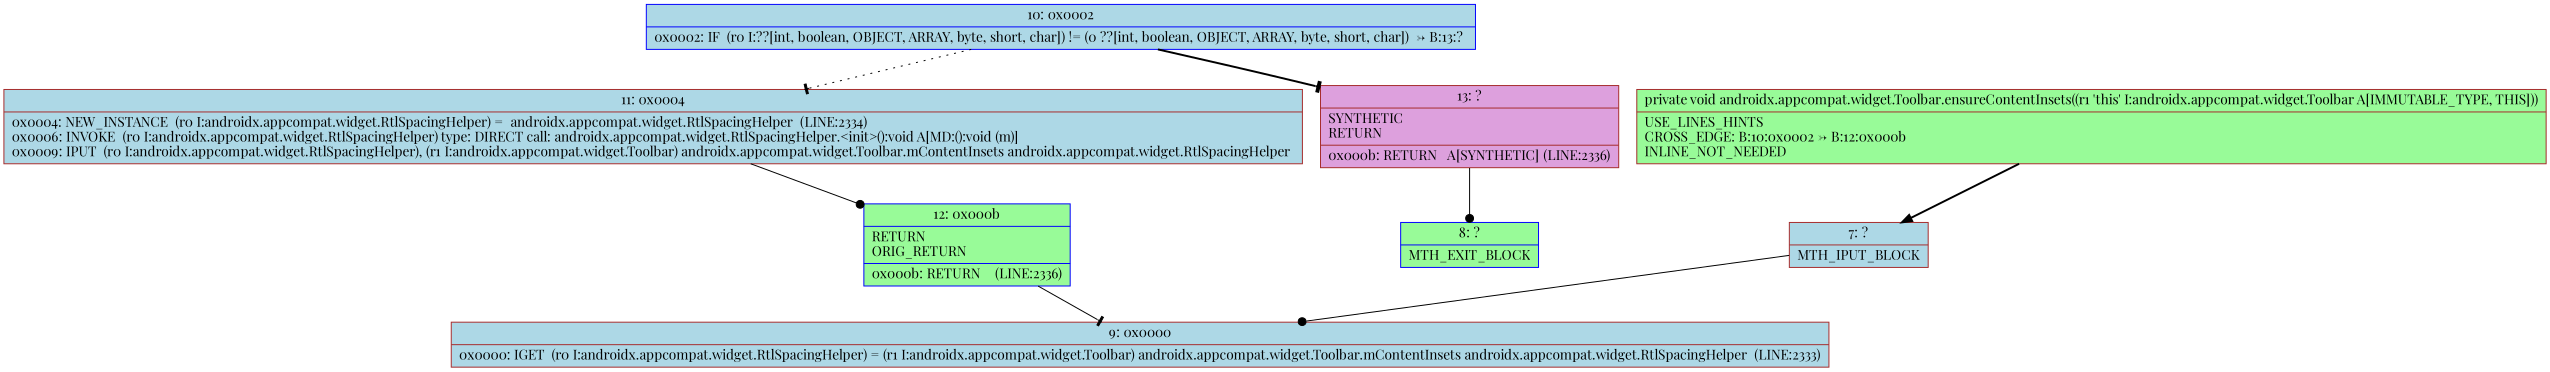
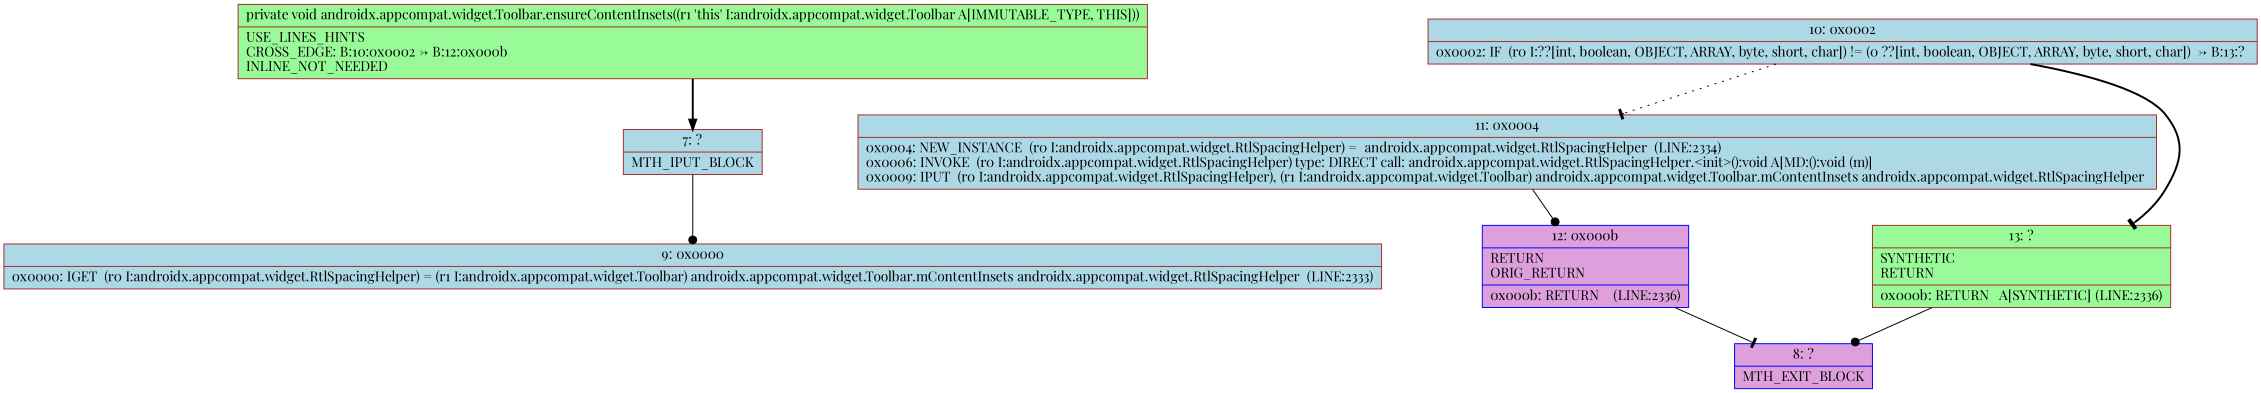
  digraph {
    fontname="Playfair Display"
    node [color=brown fillcolor=lightblue fontname="Playfair Display" shape=record style=filled]
    edge [arrowhead=dot fontname="Playfair Display" style=solid]
    n1 [label="{7\:\ ?|MTH_IPUT_BLOCK\l}"]
    n2 [label="{9\:\ 0x0000|0x0000: IGET  (r0 I:androidx.appcompat.widget.RtlSpacingHelper) = (r1 I:androidx.appcompat.widget.Toolbar) androidx.appcompat.widget.Toolbar.mContentInsets androidx.appcompat.widget.RtlSpacingHelper  (LINE:2333)\l}"]
-   n3 [color=blue label="{10\:\ 0x0002|0x0002: IF  (r0 I:??[int, boolean, OBJECT, ARRAY, byte, short, char]) != (0 ??[int, boolean, OBJECT, ARRAY, byte, short, char])  \-\> B:13:? \l}"]
+   n3 [label="{10\:\ 0x0002|0x0002: IF  (r0 I:??[int, boolean, OBJECT, ARRAY, byte, short, char]) != (0 ??[int, boolean, OBJECT, ARRAY, byte, short, char])  \-\> B:13:? \l}"]
    n4 [label="{11\:\ 0x0004|0x0004: NEW_INSTANCE  (r0 I:androidx.appcompat.widget.RtlSpacingHelper) =  androidx.appcompat.widget.RtlSpacingHelper  (LINE:2334)\l0x0006: INVOKE  (r0 I:androidx.appcompat.widget.RtlSpacingHelper) type: DIRECT call: androidx.appcompat.widget.RtlSpacingHelper.\<init\>():void A[MD:():void (m)]\l0x0009: IPUT  (r0 I:androidx.appcompat.widget.RtlSpacingHelper), (r1 I:androidx.appcompat.widget.Toolbar) androidx.appcompat.widget.Toolbar.mContentInsets androidx.appcompat.widget.RtlSpacingHelper \l}"]
-   n5 [fillcolor=plum label="{13\:\ ?|SYNTHETIC\lRETURN\l|0x000b: RETURN   A[SYNTHETIC] (LINE:2336)\l}"]
-   n6 [color=blue fillcolor=palegreen label="{12\:\ 0x000b|RETURN\lORIG_RETURN\l|0x000b: RETURN    (LINE:2336)\l}"]
-   n7 [color=blue fillcolor=palegreen label="{8\:\ ?|MTH_EXIT_BLOCK\l}"]
+   n5 [fillcolor=palegreen label="{13\:\ ?|SYNTHETIC\lRETURN\l|0x000b: RETURN   A[SYNTHETIC] (LINE:2336)\l}"]
+   n6 [color=blue fillcolor=plum label="{12\:\ 0x000b|RETURN\lORIG_RETURN\l|0x000b: RETURN    (LINE:2336)\l}"]
+   n7 [color=blue fillcolor=plum label="{8\:\ ?|MTH_EXIT_BLOCK\l}"]
    n8 [fillcolor=palegreen label="{private void androidx.appcompat.widget.Toolbar.ensureContentInsets((r1 'this' I:androidx.appcompat.widget.Toolbar A[IMMUTABLE_TYPE, THIS]))  | USE_LINES_HINTS\lCROSS_EDGE: B:10:0x0002 \-\> B:12:0x000b\lINLINE_NOT_NEEDED\l}"]
    n1 -> n2
    n3 -> n4 [arrowhead=tee style=dotted]
    n3 -> n5 [arrowhead=tee style=bold]
    n4 -> n6
    n5 -> n7
-   n6 -> n2 [arrowhead=tee]
+   n6 -> n7 [arrowhead=tee]
    n8 -> n1 [arrowhead=normal style=bold]
  }
